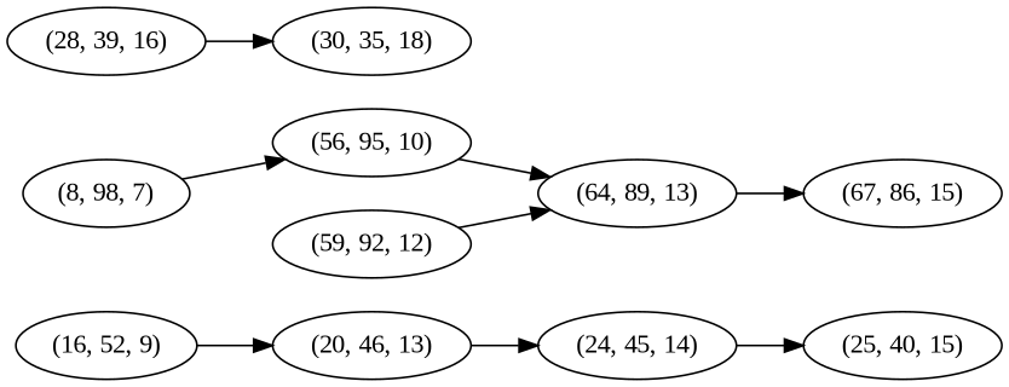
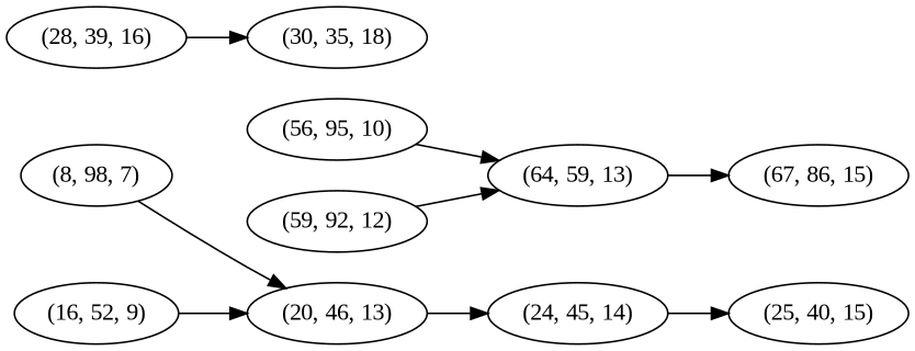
  digraph {
    fontname="Liberation Serif"
    rankdir=LR
    node [fontname="Liberation Serif"]
    edge [fontname="Liberation Serif"]
    "(8, 98, 7)"
    "(56, 95, 10)"
-   "(64, 89, 13)"
+   "(64, 89, 13)" [label="(64, 59, 13)"]
    "(16, 52, 9)"
    "(20, 46, 13)"
    "(24, 45, 14)"
    "(25, 40, 15)"
    "(28, 39, 16)"
    "(30, 35, 18)"
    "(59, 92, 12)"
    "(67, 86, 15)"
-   "(8, 98, 7)" -> "(56, 95, 10)"
+   "(8, 98, 7)" -> "(20, 46, 13)"
    "(56, 95, 10)" -> "(64, 89, 13)"
    "(64, 89, 13)" -> "(67, 86, 15)"
    "(16, 52, 9)" -> "(20, 46, 13)"
    "(20, 46, 13)" -> "(24, 45, 14)"
    "(24, 45, 14)" -> "(25, 40, 15)"
    "(28, 39, 16)" -> "(30, 35, 18)"
    "(59, 92, 12)" -> "(64, 89, 13)"
  }
